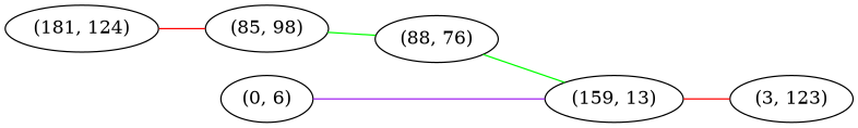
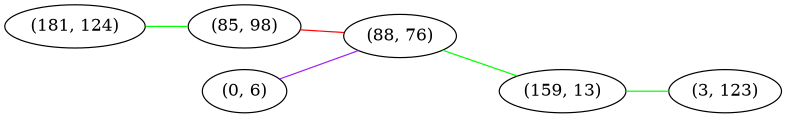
  graph {
    rankdir=LR
    edge [color=green weight=2]
    n1 [label="(0, 6)"]
    "(88, 76)"
    "(159, 13)"
    "(181, 124)"
    "(85, 98)"
    "(3, 123)"
-   n1 -- "(159, 13)" [color=purple weight=4]
+   n1 -- "(88, 76)" [color=purple weight=4]
    "(88, 76)" -- "(159, 13)"
-   "(159, 13)" -- "(3, 123)" [color=red]
-   "(181, 124)" -- "(85, 98)" [color=red weight=1]
-   "(85, 98)" -- "(88, 76)" [weight=1]
+   "(159, 13)" -- "(3, 123)"
+   "(181, 124)" -- "(85, 98)" [weight=1]
+   "(85, 98)" -- "(88, 76)" [color=red weight=1]
  }
